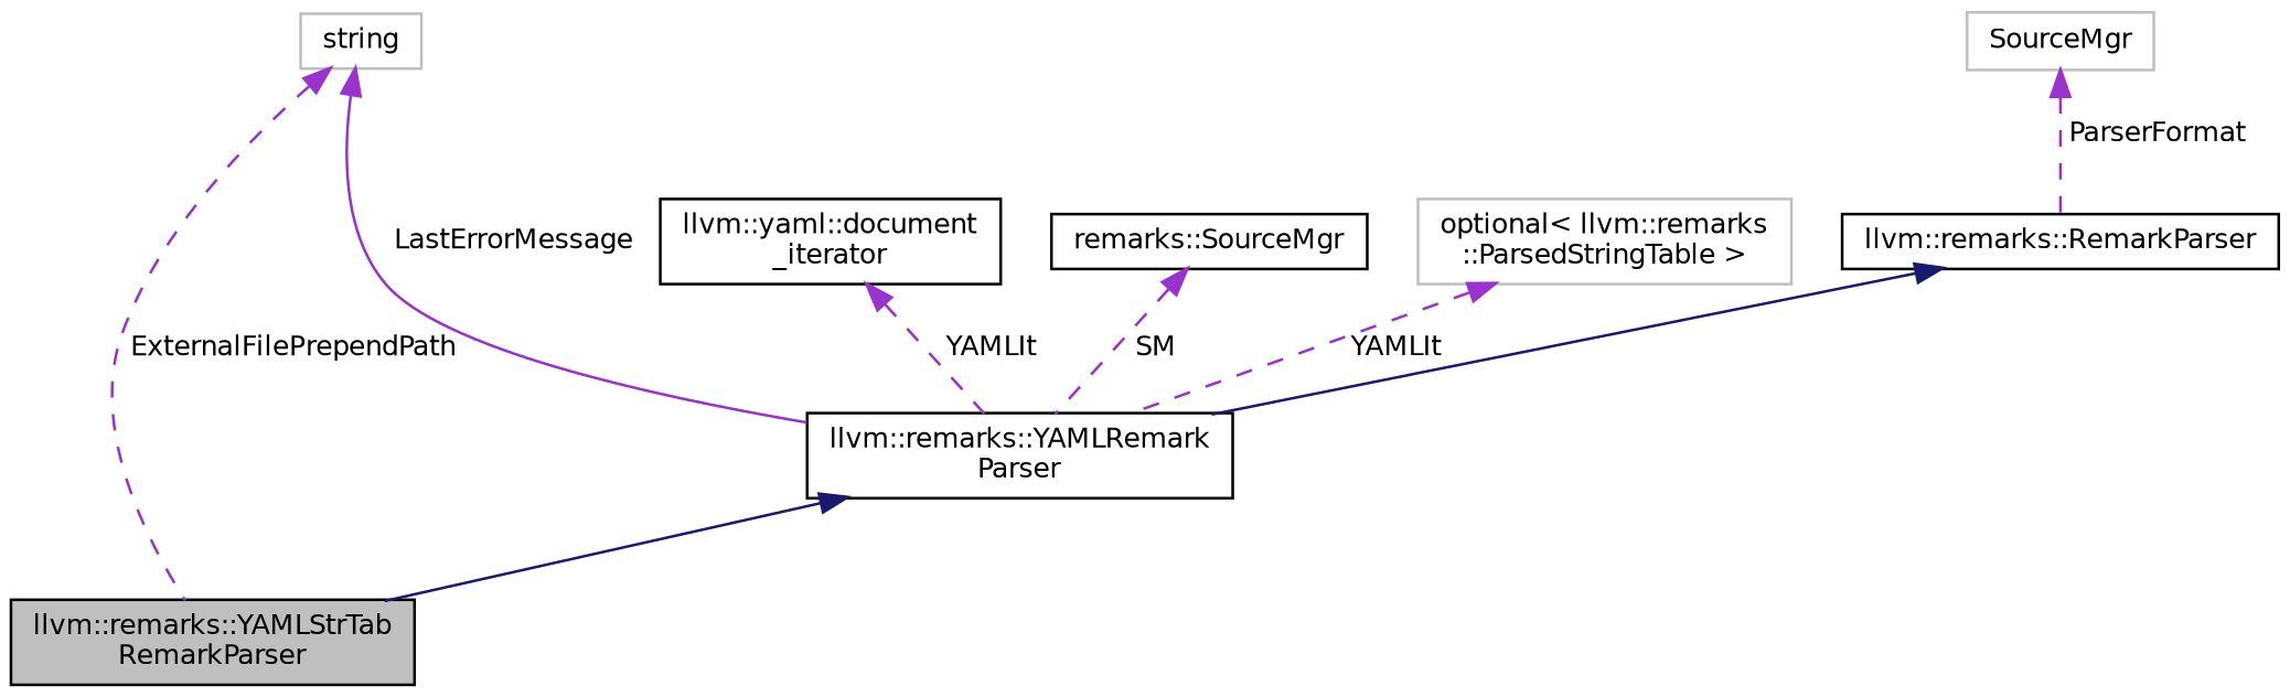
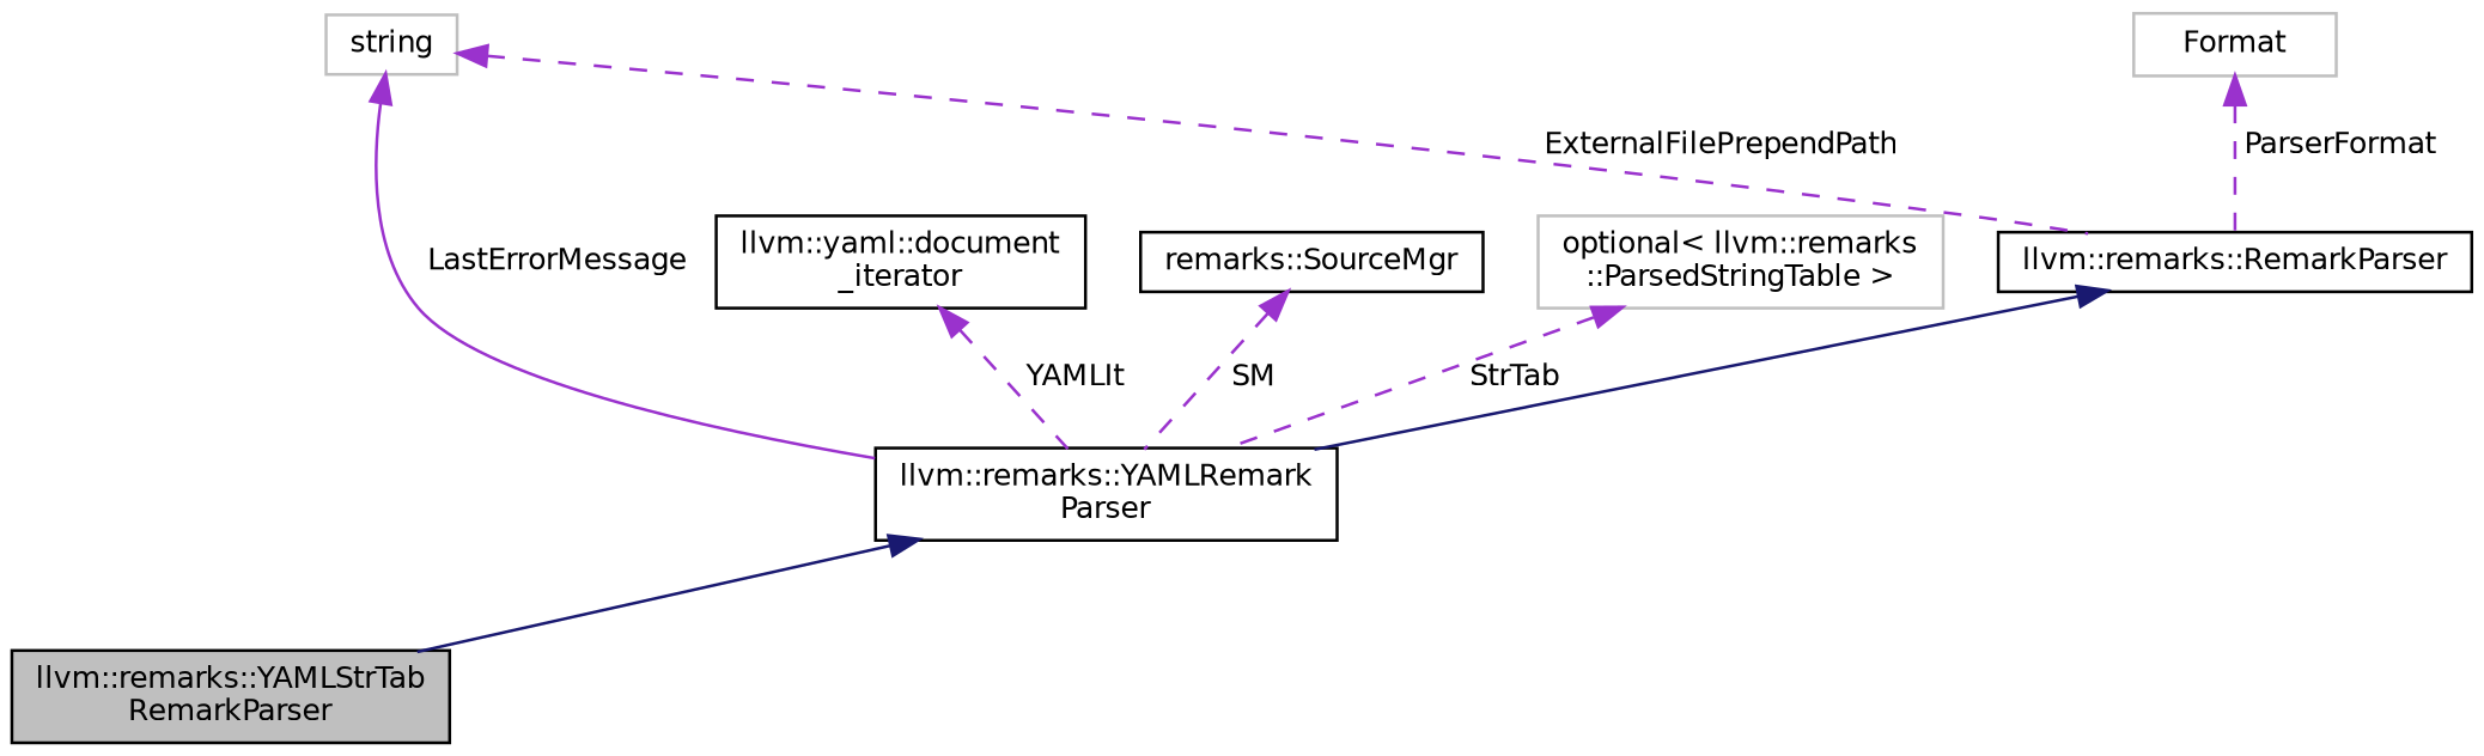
  digraph {
    rankdir=TB
    node [color=black fontname=Helvetica fontsize=10 shape=record]
    edge [color=darkorchid3 dir=back fontname=Helvetica fontsize=10 labelfontname=Helvetica labelfontsize=10 style=dashed]
    n1 [fillcolor=grey75 fontcolor=black height=0.2 label="llvm::remarks::YAMLStrTab\lRemarkParser" style=filled width=0.4]
    n2 [height=0.2 label="llvm::remarks::YAMLRemark\lParser" width=0.4]
    n3 [height=0.2 label="llvm::remarks::RemarkParser" width=0.4]
-   n4 [color=grey75 height=0.2 label=SourceMgr width=0.4]
+   n4 [color=grey75 height=0.2 label=Format width=0.4]
    n5 [color=grey75 height=0.2 label=string width=0.4]
    n6 [height=0.2 label="llvm::yaml::document\l_iterator" width=0.4]
    n7 [height=0.2 label="remarks::SourceMgr" width=0.4]
    n8 [color=grey75 height=0.2 label="optional\< llvm::remarks\l::ParsedStringTable \>" width=0.4]
    n2 -> n1 [color=midnightblue style=solid]
    n3 -> n2 [color=midnightblue style=solid]
    n4 -> n3 [label=" ParserFormat"]
    n5 -> n2 [label=" LastErrorMessage" style=solid]
-   n5 -> n1 [label=" ExternalFilePrependPath"]
+   n5 -> n3 [label=" ExternalFilePrependPath"]
    n6 -> n2 [label=" YAMLIt"]
    n7 -> n2 [label=" SM"]
-   n8 -> n2 [label=" YAMLIt"]
+   n8 -> n2 [label=" StrTab"]
  }
